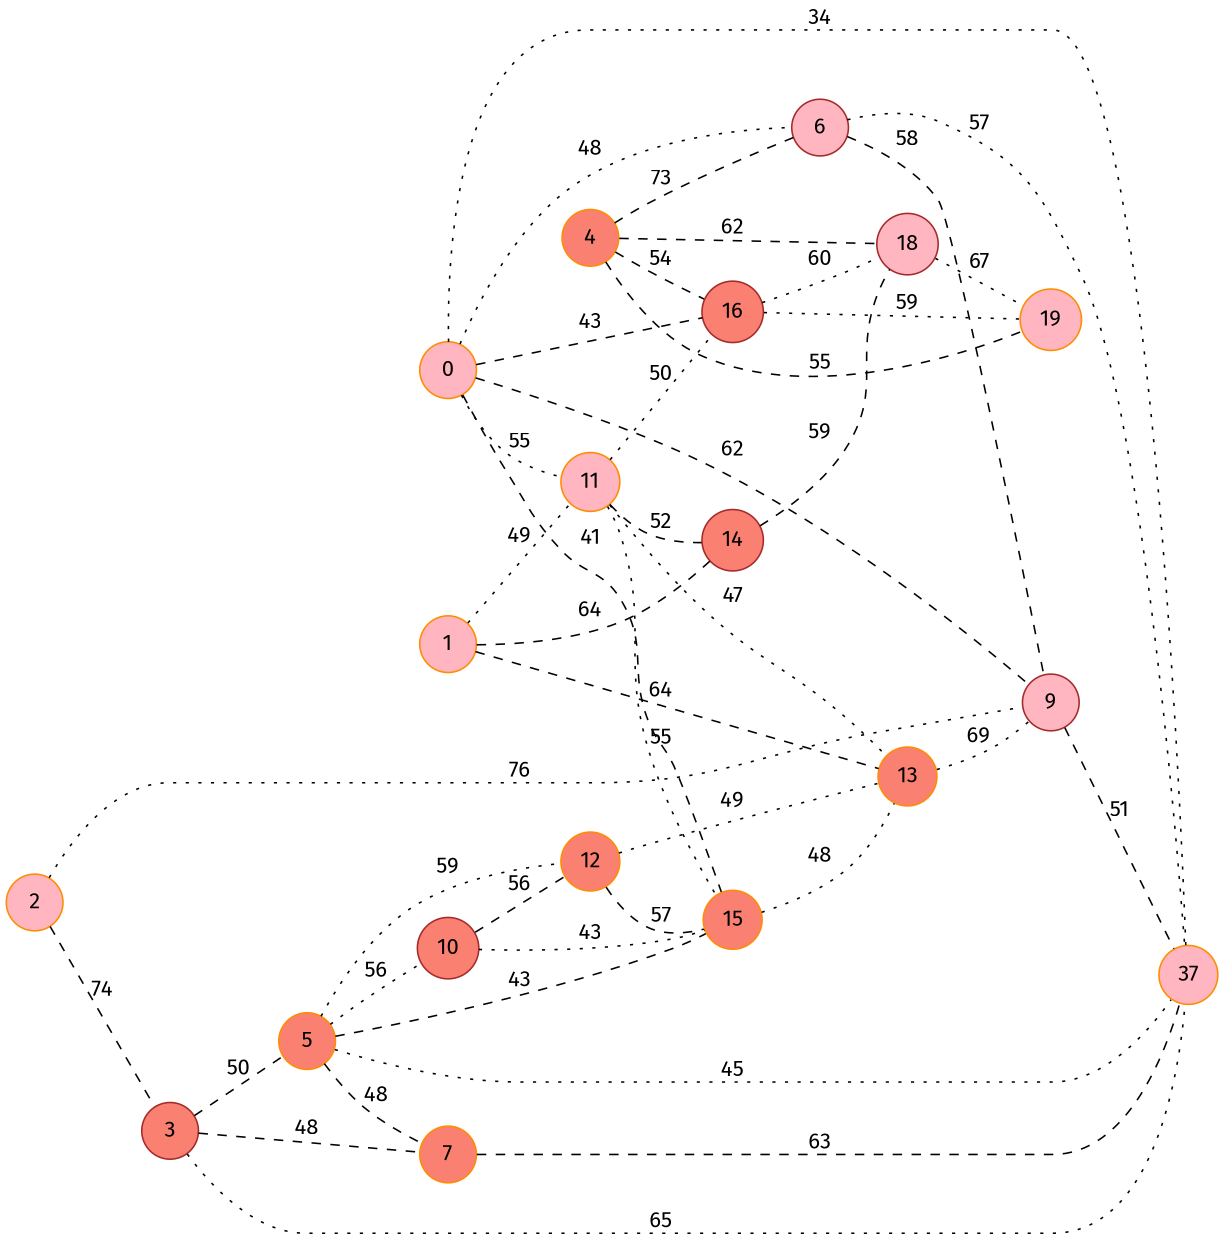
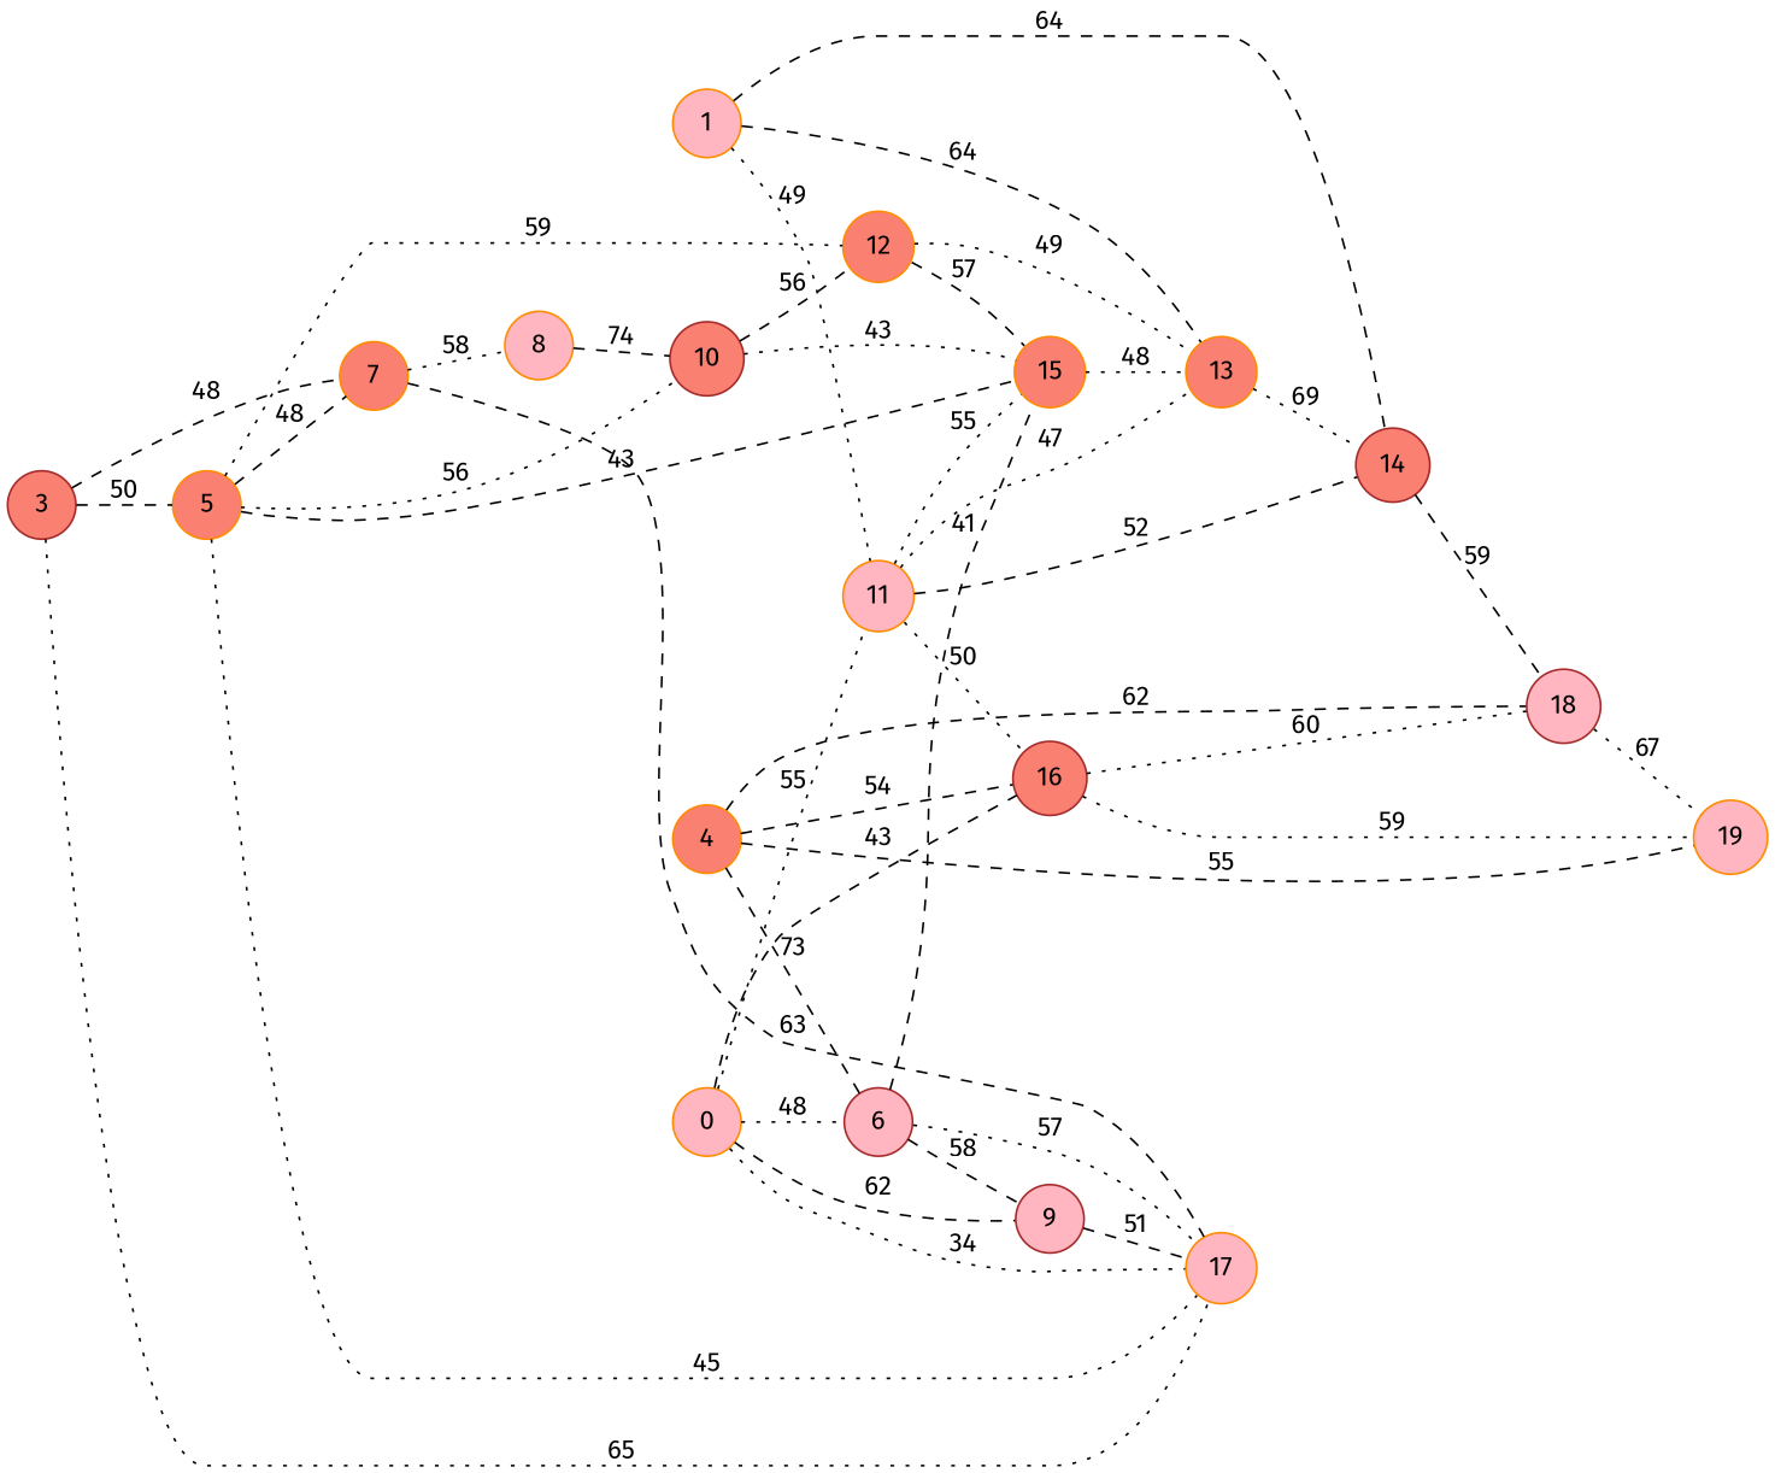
  graph {
    fontname="Fira Sans"
    rankdir=LR
    node [color=darkorange fillcolor=salmon fontname="Fira Sans" shape=circle style=filled]
    edge [fontname="Fira Sans" style=dashed]
    16 [color=brown]
    0 [fillcolor=lightpink]
    11 [fillcolor=lightpink]
    15
-   17 [fillcolor=lightpink label=37]
+   17 [fillcolor=lightpink]
    6 [color=brown fillcolor=lightpink]
    9 [color=brown fillcolor=lightpink]
    18 [color=brown fillcolor=lightpink]
    19 [fillcolor=lightpink]
    14 [color=brown]
    13
    1 [fillcolor=lightpink]
-   2 [fillcolor=lightpink]
    3 [color=brown]
    5
    7
    12
    10 [color=brown]
+   8 [fillcolor=lightpink]
    4
    16 -- 18 [label=60 style=dotted]
    16 -- 19 [label=59 style=dotted]
    0 -- 16 [label=43]
    0 -- 11 [label=55 style=dotted]
-   0 -- 15 [label=41]
+   6 -- 15 [label=41]
    0 -- 17 [label=34 style=dotted]
    0 -- 6 [label=48 style=dotted]
    0 -- 9 [label=62]
    11 -- 16 [label=50 style=dotted]
    11 -- 15 [label=55 style=dotted]
    11 -- 14 [label=52]
    11 -- 13 [label=47 style=dotted]
    15 -- 13 [label=48 style=dotted]
    6 -- 17 [label=57 style=dotted]
    6 -- 9 [label=58]
    9 -- 17 [label=51]
    18 -- 19 [label=67 style=dotted]
    14 -- 18 [label=59]
-   13 -- 9 [label=69 style=dotted]
+   13 -- 14 [label=69 style=dotted]
    1 -- 11 [label=49 style=dotted]
    1 -- 14 [label=64]
    1 -- 13 [label=64]
-   2 -- 9 [label=76 style=dotted]
-   2 -- 3 [label=74]
    3 -- 17 [label=65 style=dotted]
    3 -- 5 [label=50]
    3 -- 7 [label=48]
    5 -- 15 [label=43]
    5 -- 17 [label=45 style=dotted]
    5 -- 7 [label=48]
    5 -- 12 [label=59 style=dotted]
    5 -- 10 [label=56 style=dotted]
    7 -- 17 [label=63]
+   7 -- 8 [label=58 style=dotted]
    12 -- 15 [label=57]
    12 -- 13 [label=49 style=dotted]
    10 -- 15 [label=43 style=dotted]
    10 -- 12 [label=56]
+   8 -- 10 [label=74]
    4 -- 16 [label=54]
    4 -- 6 [label=73]
    4 -- 18 [label=62]
    4 -- 19 [label=55]
  }
